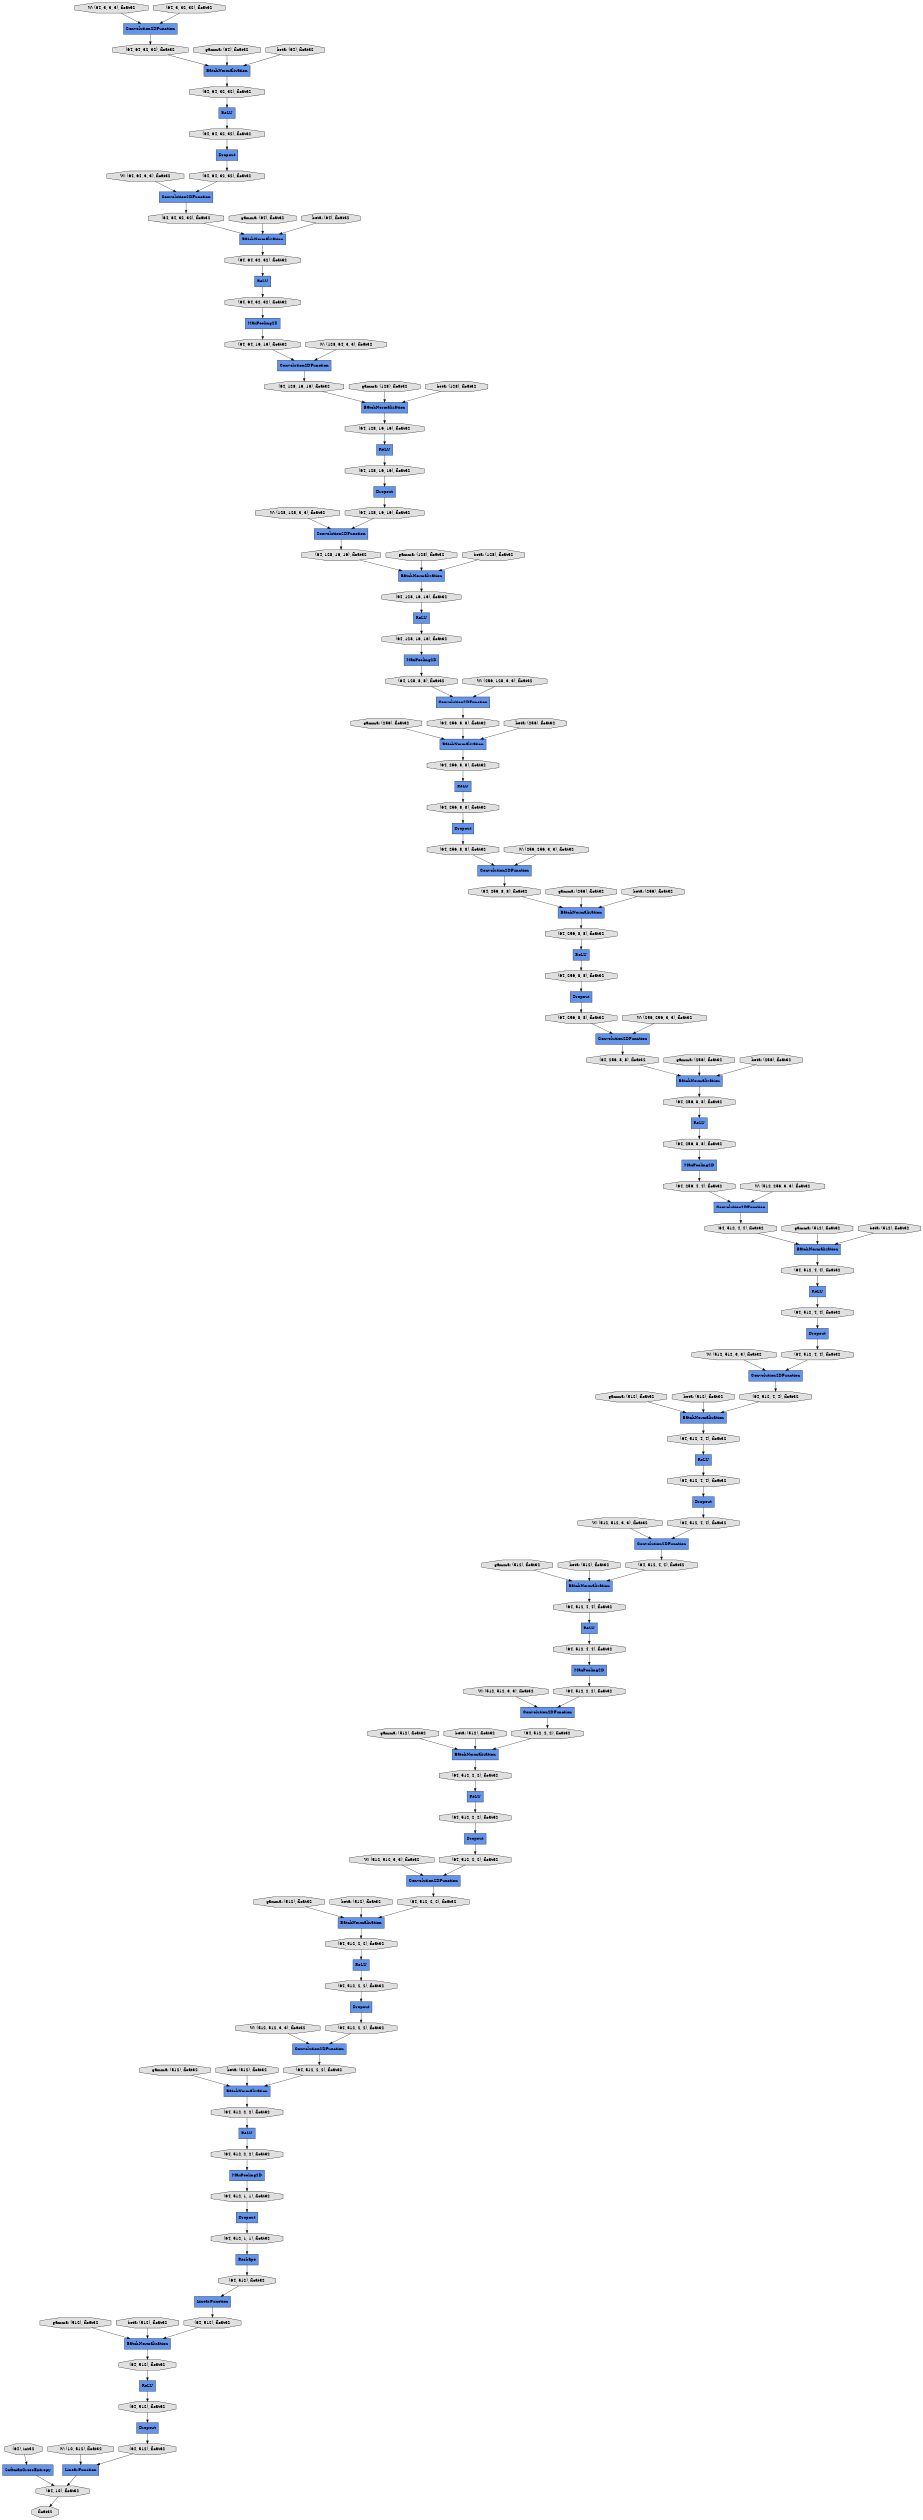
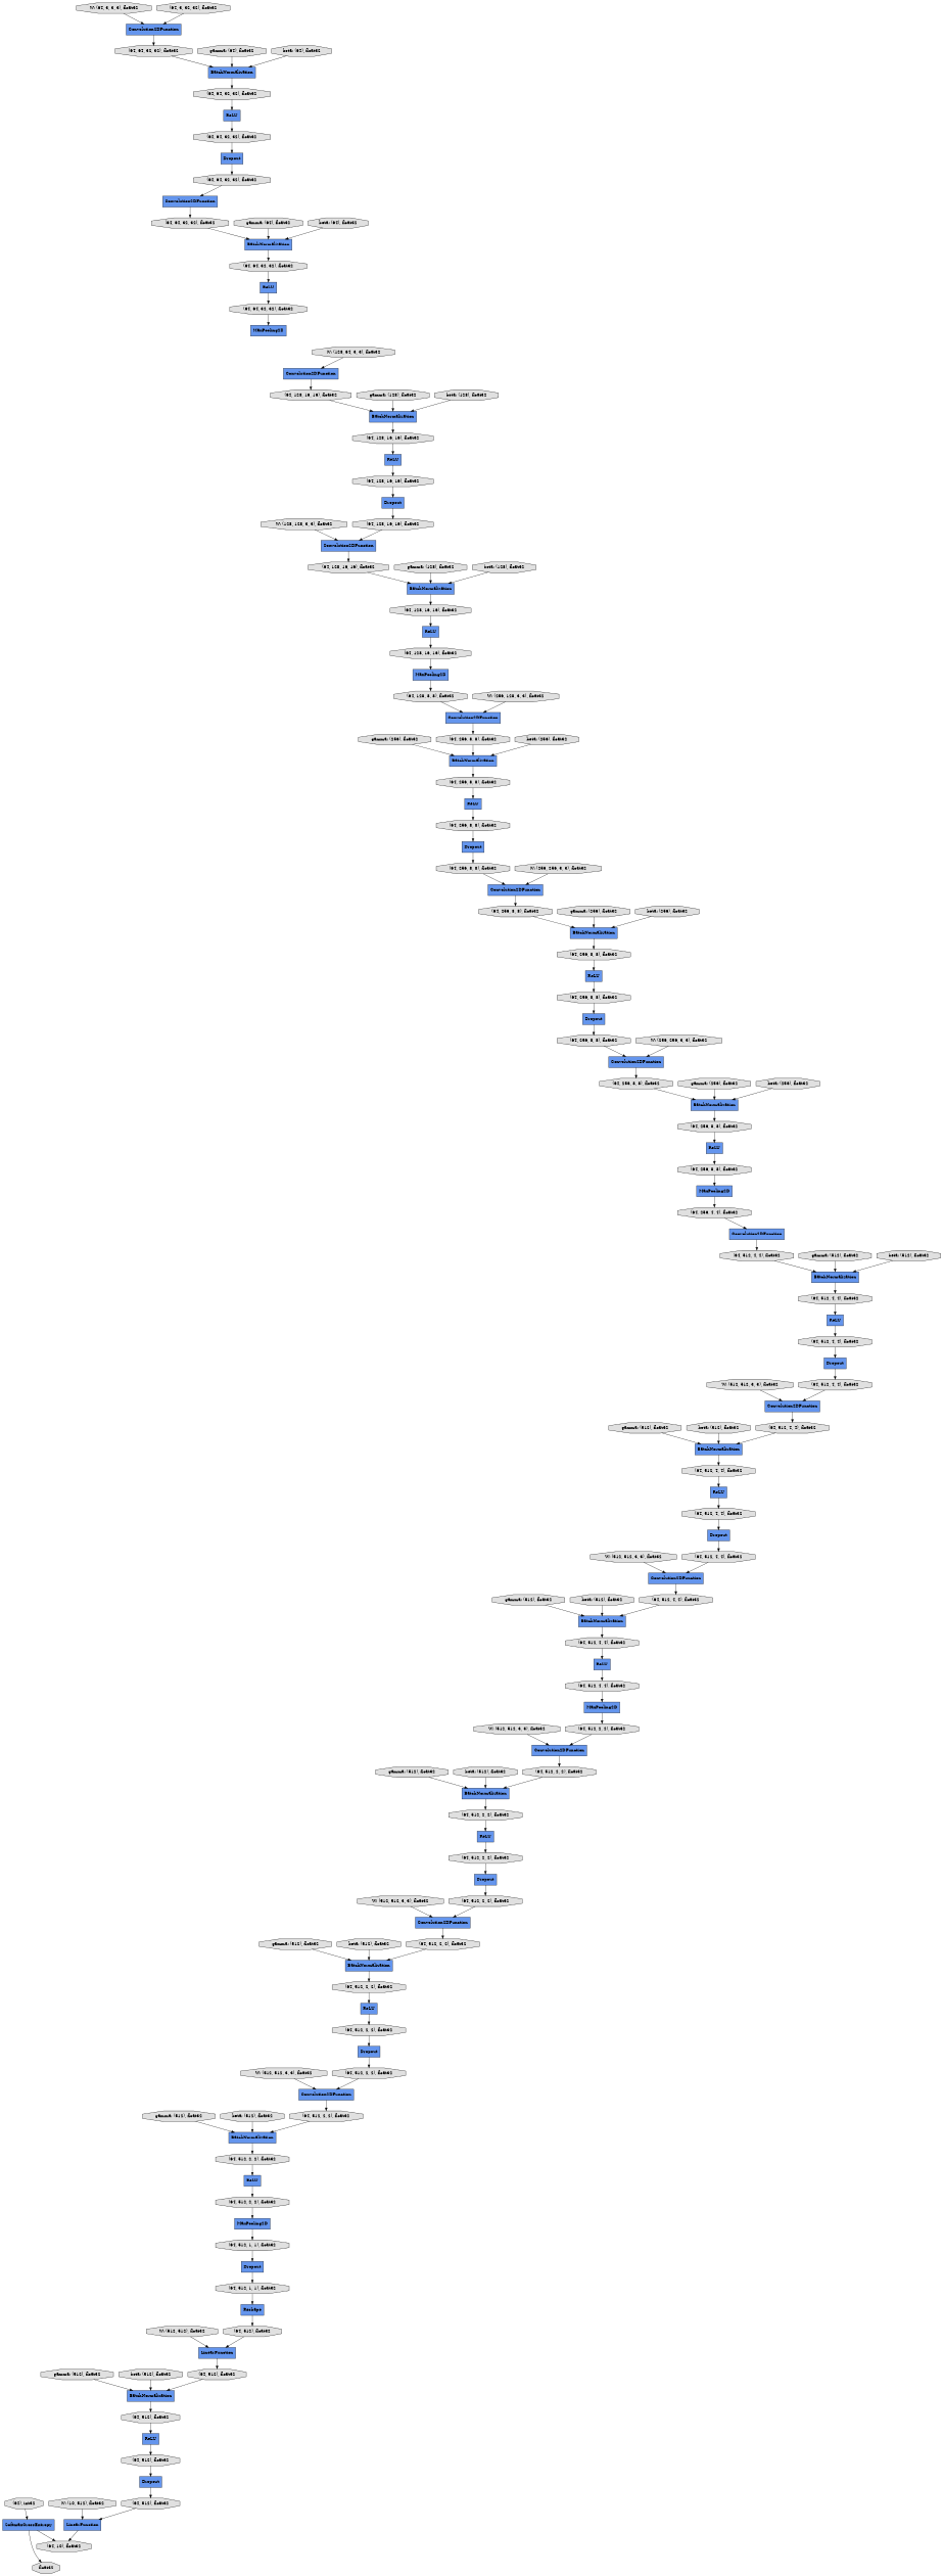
  digraph {
    rankdir=TB
    node [fillcolor="#E0E0E0" shape=octagon style=filled]
    n1 [label="(64, 512, 4, 4), float32"]
    n2 [fillcolor="#6495ED" label=ReLU shape=record]
    n3 [label="(64, 512, 4, 4), float32"]
    n4 [label=float32]
    n5 [label="(64, 128, 16, 16), float32"]
    n6 [fillcolor="#6495ED" label=MaxPooling2D shape=record]
    n7 [label="(64, 128, 8, 8), float32"]
    n8 [fillcolor="#6495ED" label=Dropout shape=record]
    n9 [label="(64, 512, 4, 4), float32"]
    n10 [label="gamma: (256), float32"]
    n11 [fillcolor="#6495ED" label=BatchNormalization shape=record]
    n12 [label="(64, 256, 8, 8), float32"]
    n13 [fillcolor="#6495ED" label=Dropout shape=record]
    n14 [label="(64, 512, 4, 4), float32"]
    n15 [fillcolor="#6495ED" label=Convolution2DFunction shape=record]
    n16 [fillcolor="#6495ED" label=Convolution2DFunction shape=record]
    n17 [label="(64, 256, 8, 8), float32"]
    n18 [fillcolor="#6495ED" label=Convolution2DFunction shape=record]
    n19 [label="(64, 512, 4, 4), float32"]
    n20 [fillcolor="#6495ED" label=Dropout shape=record]
    n21 [label="(64, 256, 8, 8), float32"]
    n22 [fillcolor="#6495ED" label=Convolution2DFunction shape=record]
    n23 [fillcolor="#6495ED" label=BatchNormalization shape=record]
    n24 [fillcolor="#6495ED" label=ReLU shape=record]
    n25 [label="(64, 512, 4, 4), float32"]
    n26 [fillcolor="#6495ED" label=ReLU shape=record]
    n27 [label="(64, 256, 8, 8), float32"]
    n28 [label="beta: (256), float32"]
    n29 [label="(64, 512, 4, 4), float32"]
    n30 [label="W: (256, 256, 3, 3), float32"]
    n31 [label="(64, 256, 8, 8), float32"]
    n32 [fillcolor="#6495ED" label=Dropout shape=record]
    n33 [label="(64, 256, 8, 8), float32"]
    n34 [fillcolor="#6495ED" label=Convolution2DFunction shape=record]
    n35 [fillcolor="#6495ED" label=MaxPooling2D shape=record]
    n36 [label="(64, 512, 2, 2), float32"]
    n37 [fillcolor="#6495ED" label=Convolution2DFunction shape=record]
    n38 [label="(64, 512, 4, 4), float32"]
    n39 [label="gamma: (256), float32"]
    n40 [fillcolor="#6495ED" label=BatchNormalization shape=record]
    n41 [label="(64, 256, 8, 8), float32"]
    n42 [fillcolor="#6495ED" label=BatchNormalization shape=record]
    n43 [fillcolor="#6495ED" label=ReLU shape=record]
    n44 [label="(64, 512, 4, 4), float32"]
    n45 [fillcolor="#6495ED" label=ReLU shape=record]
    n46 [label="(64, 256, 8, 8), float32"]
    n47 [label="(64, 512, 4, 4), float32"]
    n48 [label="beta: (256), float32"]
    n49 [label="W: (64, 3, 3, 3), float32"]
    n50 [fillcolor="#6495ED" label=Convolution2DFunction shape=record]
    n51 [label="(64, 64, 32, 32), float32"]
    n52 [fillcolor="#6495ED" label=MaxPooling2D shape=record]
    n53 [label="(64, 256, 4, 4), float32"]
    n54 [fillcolor="#6495ED" label=Convolution2DFunction shape=record]
    n55 [label="W: (256, 256, 3, 3), float32"]
    n56 [label="(64, 256, 8, 8), float32"]
    n57 [label="(64, 512, 2, 2), float32"]
    n58 [fillcolor="#6495ED" label=Dropout shape=record]
    n59 [label="(64, 512, 2, 2), float32"]
    n60 [fillcolor="#6495ED" label=Convolution2DFunction shape=record]
    n61 [fillcolor="#6495ED" label=BatchNormalization shape=record]
    n62 [label="(64, 256, 8, 8), float32"]
    n63 [fillcolor="#6495ED" label=ReLU shape=record]
    n64 [label="gamma: (256), float32"]
    n65 [fillcolor="#6495ED" label=BatchNormalization shape=record]
    n66 [label="(64, 256, 8, 8), float32"]
    n67 [label="(64, 512, 2, 2), float32"]
    n68 [fillcolor="#6495ED" label=ReLU shape=record]
    n69 [label="(64, 512, 2, 2), float32"]
    n70 [label="beta: (256), float32"]
    n71 [label="(64, 512, 4, 4), float32"]
    n72 [fillcolor="#6495ED" label=Dropout shape=record]
    n73 [label="(64, 512, 2, 2), float32"]
    n74 [fillcolor="#6495ED" label=Convolution2DFunction shape=record]
    n75 [label="(64, 512, 2, 2), float32"]
-   n76 [label="W: (512, 256, 3, 3), float32"]
-   n77 [label="(64, 64, 16, 16), float32"]
    n78 [fillcolor="#6495ED" label=Convolution2DFunction shape=record]
    n79 [label="(64, 128, 16, 16), float32"]
    n80 [fillcolor="#6495ED" label=BatchNormalization shape=record]
    n81 [label="gamma: (64), float32"]
    n82 [fillcolor="#6495ED" label=BatchNormalization shape=record]
    n83 [label="(64, 64, 32, 32), float32"]
    n84 [fillcolor="#6495ED" label=BatchNormalization shape=record]
    n85 [label="(64, 512, 2, 2), float32"]
    n86 [fillcolor="#6495ED" label=ReLU shape=record]
    n87 [label="(64, 512, 2, 2), float32"]
    n88 [label="gamma: (512), float32"]
    n89 [label="beta: (64), float32"]
    n90 [fillcolor="#6495ED" label=ReLU shape=record]
    n91 [label="W: (512, 512, 3, 3), float32"]
    n92 [label="beta: (512), float32"]
    n93 [label="(64, 3, 32, 32), float32"]
    n94 [fillcolor="#6495ED" label=MaxPooling2D shape=record]
    n95 [label="(64, 512, 1, 1), float32"]
    n96 [fillcolor="#6495ED" label=Dropout shape=record]
    n97 [label="(64, 512, 2, 2), float32"]
    n98 [label="gamma: (512), float32"]
-   n99 [label="W: (64, 64, 3, 3), float32"]
    n100 [fillcolor="#6495ED" label=Convolution2DFunction shape=record]
    n101 [label="(64, 64, 32, 32), float32"]
    n102 [label="(64, 64, 32, 32), float32"]
    n103 [fillcolor="#6495ED" label=Dropout shape=record]
    n104 [label="(64, 64, 32, 32), float32"]
    n105 [label="W: (512, 512, 3, 3), float32"]
    n106 [fillcolor="#6495ED" label=BatchNormalization shape=record]
    n107 [label="(64, 512, 2, 2), float32"]
    n108 [fillcolor="#6495ED" label=ReLU shape=record]
    n109 [label="(64, 512, 2, 2), float32"]
    n110 [label="gamma: (64), float32"]
    n111 [fillcolor="#6495ED" label=BatchNormalization shape=record]
    n112 [label="(64, 64, 32, 32), float32"]
    n113 [label="beta: (512), float32"]
    n114 [label="gamma: (512), float32"]
    n115 [label="(64, 512, 1, 1), float32"]
    n116 [fillcolor="#6495ED" label=Reshape shape=record]
    n117 [label="beta: (64), float32"]
    n118 [label="W: (512, 512, 3, 3), float32"]
    n119 [fillcolor="#6495ED" label=MaxPooling2D shape=record]
    n120 [label="beta: (512), float32"]
    n121 [fillcolor="#6495ED" label=ReLU shape=record]
    n122 [label="(64, 64, 32, 32), float32"]
    n123 [label="gamma: (512), float32"]
    n124 [label="W: (128, 64, 3, 3), float32"]
    n125 [fillcolor="#6495ED" label=BatchNormalization shape=record]
    n126 [label="(64, 512), float32"]
    n127 [fillcolor="#6495ED" label=ReLU shape=record]
    n128 [label="(64, 512), float32"]
    n129 [label="W: (512, 512, 3, 3), float32"]
    n130 [fillcolor="#6495ED" label=LinearFunction shape=record]
    n131 [label="gamma: (128), float32"]
    n132 [fillcolor="#6495ED" label=BatchNormalization shape=record]
    n133 [label="(64, 128, 16, 16), float32"]
    n134 [label="beta: (512), float32"]
    n135 [label="(64, 512), float32"]
    n136 [label="gamma: (512), float32"]
    n137 [label="(64, 512), float32"]
    n138 [fillcolor="#6495ED" label=Dropout shape=record]
+   n139 [label="W: (512, 512), float32"]
    n140 [label="beta: (128), float32"]
    n141 [label="(64, 512), float32"]
    n142 [fillcolor="#6495ED" label=LinearFunction shape=record]
    n143 [label="beta: (512), float32"]
    n144 [fillcolor="#6495ED" label=ReLU shape=record]
    n145 [label="gamma: (512), float32"]
    n146 [label="(64, 128, 16, 16), float32"]
    n147 [fillcolor="#6495ED" label=Dropout shape=record]
    n148 [label="W: (128, 128, 3, 3), float32"]
    n149 [fillcolor="#6495ED" label=Convolution2DFunction shape=record]
    n150 [label="(64, 128, 16, 16), float32"]
    n151 [label="(64, 128, 16, 16), float32"]
    n152 [label="W: (512, 512, 3, 3), float32"]
    n153 [label="(64, 10), float32"]
    n154 [label="beta: (512), float32"]
    n155 [label="gamma: (128), float32"]
    n156 [fillcolor="#6495ED" label=BatchNormalization shape=record]
    n157 [label="(64, 128, 16, 16), float32"]
    n158 [fillcolor="#6495ED" label=SoftmaxCrossEntropy shape=record]
    n159 [label="gamma: (512), float32"]
    n160 [label="W: (10, 512), float32"]
    n161 [label="(64), int32"]
    n162 [label="beta: (128), float32"]
    n163 [fillcolor="#6495ED" label=ReLU shape=record]
    n164 [label="beta: (512), float32"]
    n165 [label="W: (256, 128, 3, 3), float32"]
    n1 -> n2
    n2 -> n3
    n3 -> n8
    n5 -> n6
    n6 -> n7
    n7 -> n16
    n8 -> n9
    n9 -> n18
    n10 -> n11
    n11 -> n12
    n12 -> n24
    n13 -> n14
    n14 -> n15
    n15 -> n38
    n16 -> n17
    n17 -> n11
    n18 -> n19
    n19 -> n23
    n20 -> n21
    n21 -> n22
    n22 -> n31
    n23 -> n25
    n24 -> n27
    n25 -> n26
    n26 -> n29
    n27 -> n20
    n28 -> n11
    n29 -> n13
    n30 -> n22
    n31 -> n40
    n32 -> n33
    n33 -> n34
    n34 -> n56
    n35 -> n36
    n36 -> n37
    n37 -> n57
    n38 -> n42
    n39 -> n40
    n40 -> n41
    n41 -> n43
    n42 -> n44
    n43 -> n46
    n44 -> n45
    n45 -> n47
    n46 -> n32
    n47 -> n35
    n48 -> n40
    n49 -> n50
    n50 -> n51
    n51 -> n82
    n52 -> n53
    n53 -> n54
    n54 -> n71
    n55 -> n34
    n56 -> n61
    n57 -> n65
    n58 -> n59
    n59 -> n60
    n60 -> n75
    n61 -> n62
    n62 -> n63
    n63 -> n66
    n64 -> n61
    n65 -> n67
    n66 -> n52
    n67 -> n68
    n68 -> n69
    n69 -> n58
    n70 -> n61
    n71 -> n80
    n72 -> n73
    n73 -> n74
    n74 -> n97
    n75 -> n84
-   n76 -> n54
-   n77 -> n78
    n78 -> n79
    n79 -> n132
    n80 -> n1
    n81 -> n82
    n82 -> n83
    n83 -> n90
    n84 -> n85
    n85 -> n86
    n86 -> n87
    n87 -> n72
    n88 -> n80
    n89 -> n82
    n90 -> n102
    n91 -> n60
    n92 -> n80
    n93 -> n50
    n94 -> n95
    n95 -> n96
    n96 -> n115
    n97 -> n106
    n98 -> n84
-   n99 -> n100
    n100 -> n101
    n101 -> n111
    n102 -> n103
    n103 -> n104
    n104 -> n100
    n105 -> n18
    n106 -> n107
    n107 -> n108
    n108 -> n109
    n109 -> n94
    n110 -> n111
    n111 -> n112
    n112 -> n121
    n113 -> n84
    n114 -> n23
    n115 -> n116
    n116 -> n128
    n117 -> n111
    n118 -> n74
-   n119 -> n77
    n120 -> n23
    n121 -> n122
    n122 -> n119
    n123 -> n106
    n124 -> n78
    n125 -> n126
    n126 -> n127
    n127 -> n137
    n128 -> n130
    n129 -> n15
    n130 -> n135
    n131 -> n132
    n132 -> n133
    n133 -> n144
    n134 -> n106
    n135 -> n125
    n136 -> n42
    n137 -> n138
    n138 -> n141
+   n139 -> n130
    n140 -> n132
    n141 -> n142
    n142 -> n153
    n143 -> n42
    n144 -> n146
    n145 -> n125
    n146 -> n147
    n147 -> n151
    n148 -> n149
    n149 -> n150
    n150 -> n156
    n151 -> n149
    n152 -> n37
    n154 -> n125
    n155 -> n156
    n156 -> n157
    n157 -> n163
-   n153 -> n4
+   n158 -> n4
    n158 -> n153
    n159 -> n65
    n160 -> n142
    n161 -> n158
    n162 -> n156
    n163 -> n5
    n164 -> n65
    n165 -> n16
  }
